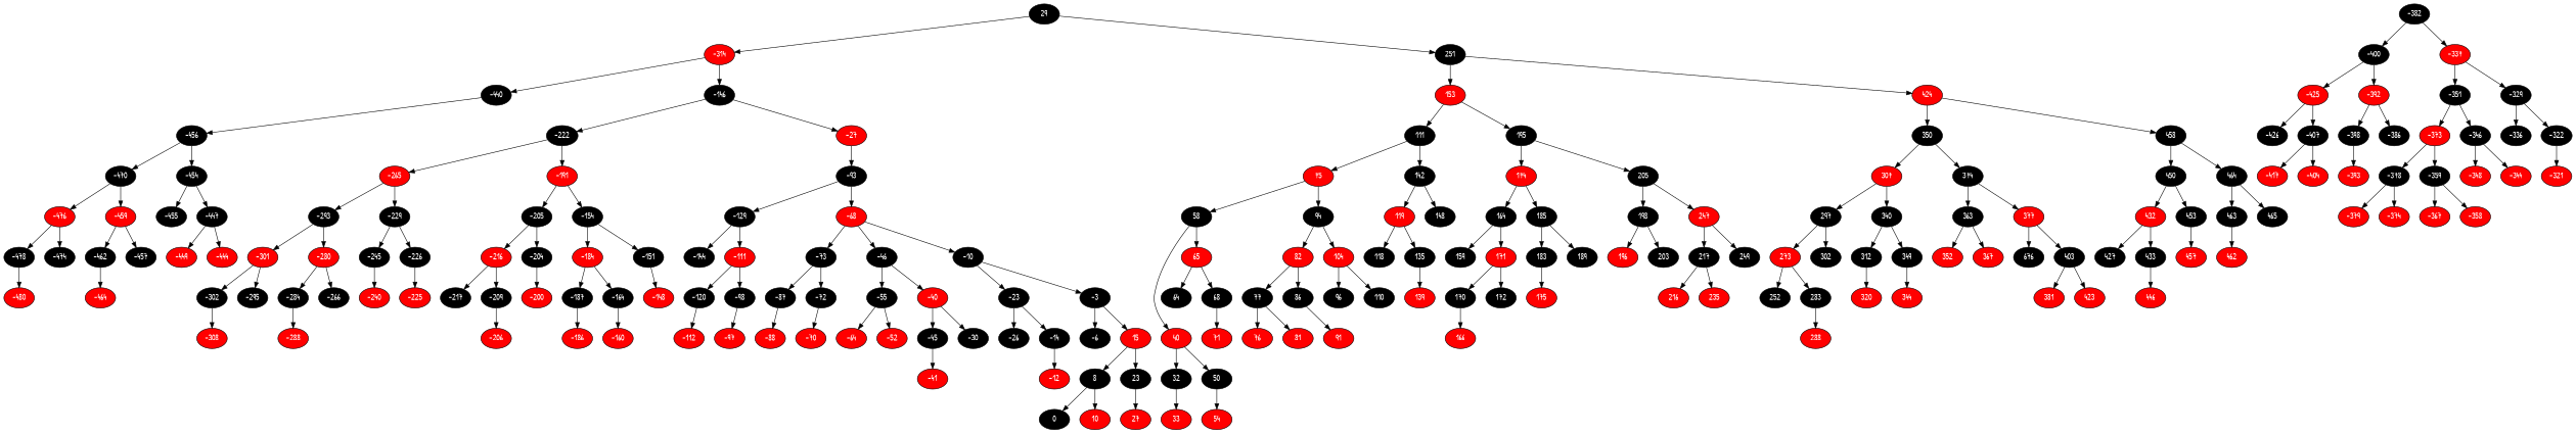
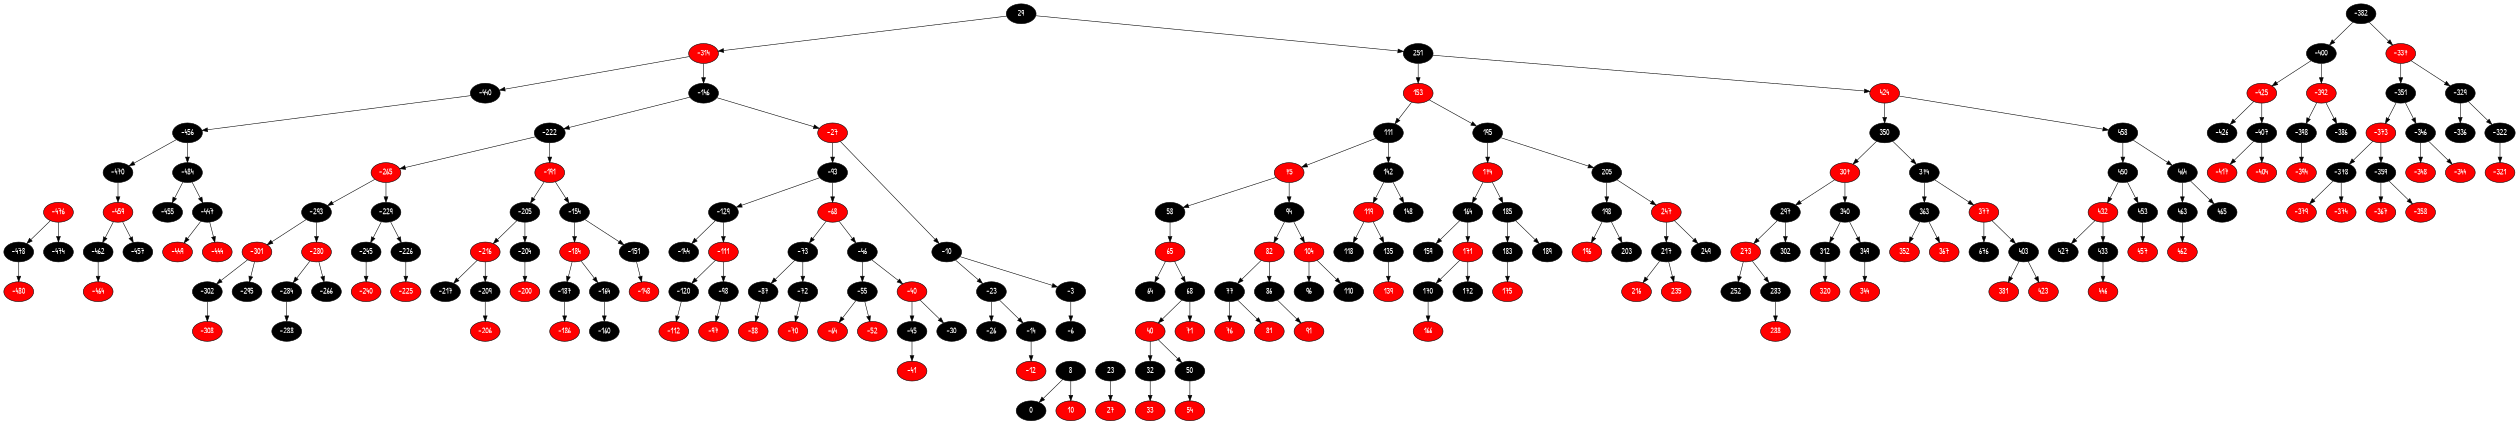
  digraph {
    fontname="Patrick Hand"
    node [fillcolor=BLACK fontcolor=white fontname="Patrick Hand" style=filled]
    edge [fontname="Patrick Hand"]
    n1 [fillcolor=RED label=-41]
    n2 [fillcolor=RED label=-379]
    n3 [fillcolor=RED label=-374]
    n4 [fillcolor=RED label=-367]
    n5 [fillcolor=RED label=-358]
    n6 [fillcolor=RED label=-308]
-   n7 [fillcolor=RED label=-288]
+   n7 [label=-288]
    n8 [fillcolor=RED label=-206]
    n9 [fillcolor=RED label=-186]
-   n10 [fillcolor=RED label=-160]
+   n10 [label=-160]
    n11 [fillcolor=RED label=-112]
    n12 [fillcolor=RED label=-97]
    n13 [fillcolor=RED label=-88]
    n14 [fillcolor=RED label=-70]
    n15 [fillcolor=RED label=-64]
    n16 [fillcolor=RED label=-52]
    n17 [label=-45]
    n18 [label=-30]
    n19 [label=0]
    n20 [fillcolor=RED label=10]
    n21 [fillcolor=RED label=27]
    n22 [fillcolor=RED label=33]
    n23 [fillcolor=RED label=54]
    n24 [fillcolor=RED label=71]
    n25 [fillcolor=RED label=76]
    n26 [fillcolor=RED label=81]
    n27 [fillcolor=RED label=91]
    n28 [fillcolor=RED label=166]
    n29 [fillcolor=RED label=288]
    n30 [fillcolor=RED label=-480]
    n31 [fillcolor=RED label=-464]
    n32 [fillcolor=RED label=-417]
    n33 [fillcolor=RED label=-404]
-   n34 [fillcolor=RED label=-393]
+   n34 [fillcolor=RED label=-394]
    n35 [label=-378]
    n36 [label=-359]
    n37 [fillcolor=RED label=-348]
    n38 [fillcolor=RED label=-344]
    n39 [fillcolor=RED label=-321]
    n40 [label=-302]
    n41 [label=-295]
    n42 [label=-284]
    n43 [label=-266]
    n44 [fillcolor=RED label=-240]
    n45 [fillcolor=RED label=-225]
    n46 [label=-217]
    n47 [label=-209]
    n48 [fillcolor=RED label=-200]
    n49 [label=-187]
    n50 [label=-164]
    n51 [fillcolor=RED label=-148]
    n52 [label=-120]
    n53 [label=-98]
    n54 [label=-87]
    n55 [label=-72]
    n56 [label=-55]
    n57 [fillcolor=RED label=-40]
    n58 [fillcolor=RED label=-12]
    n59 [label=8]
    n60 [label=23]
    n61 [label=32]
    n62 [label=50]
    n63 [label=64]
    n64 [label=68]
    n65 [label=77]
    n66 [label=86]
    n67 [label=96]
    n68 [label=110]
    n69 [fillcolor=RED label=139]
    n70 [label=170]
    n71 [label=172]
    n72 [fillcolor=RED label=175]
    n73 [fillcolor=RED label=216]
    n74 [fillcolor=RED label=235]
    n75 [label=252]
    n76 [label=283]
    n77 [fillcolor=RED label=320]
    n78 [fillcolor=RED label=344]
    n79 [fillcolor=RED label=381]
    n80 [fillcolor=RED label=423]
    n81 [fillcolor=RED label=446]
    n82 [label=-478]
    n83 [label=-474]
    n84 [label=-462]
    n85 [label=-457]
    n86 [fillcolor=RED label=-449]
    n87 [fillcolor=RED label=-444]
    n88 [label=-426]
    n89 [label=-407]
    n90 [label=-398]
    n91 [label=-386]
    n92 [fillcolor=RED label=-373]
    n93 [label=-346]
    n94 [label=-336]
    n95 [label=-322]
    n96 [fillcolor=RED label=-301]
    n97 [fillcolor=RED label=-280]
    n98 [label=-245]
    n99 [label=-226]
    n100 [fillcolor=RED label=-216]
    n101 [label=-204]
    n102 [fillcolor=RED label=-184]
    n103 [label=-151]
    n104 [label=-144]
    n105 [fillcolor=RED label=-111]
    n106 [label=-73]
    n107 [label=-46]
    n108 [label=-26]
    n109 [label=-14]
    n110 [label=-6]
-   n111 [fillcolor=RED label=15]
    n112 [fillcolor=RED label=40]
    n113 [fillcolor=RED label=65]
    n114 [fillcolor=RED label=82]
    n115 [fillcolor=RED label=104]
    n116 [label=118]
    n117 [label=135]
    n118 [label=159]
    n119 [fillcolor=RED label=171]
    n120 [label=183]
    n121 [label=189]
    n122 [fillcolor=RED label=196]
    n123 [label=203]
    n124 [label=217]
    n125 [label=249]
    n126 [fillcolor=RED label=273]
    n127 [label=302]
    n128 [label=312]
    n129 [label=349]
    n130 [fillcolor=RED label=352]
    n131 [fillcolor=RED label=367]
    n132 [label=676]
    n133 [label=403]
    n134 [label=427]
    n135 [label=433]
    n136 [fillcolor=RED label=457]
    n137 [fillcolor=RED label=462]
    n138 [fillcolor=RED label=-476]
    n139 [fillcolor=RED label=-459]
    n140 [label=-455]
    n141 [label=-447]
    n142 [fillcolor=RED label=-425]
    n143 [fillcolor=RED label=-392]
    n144 [label=-351]
    n145 [label=-329]
    n146 [label=-293]
    n147 [label=-229]
    n148 [label=-205]
    n149 [label=-154]
    n150 [label=-129]
    n151 [fillcolor=RED label=-68]
    n152 [label=-23]
    n153 [label=-3]
    n154 [label=58]
    n155 [label=94]
    n156 [fillcolor=RED label=119]
    n157 [label=148]
    n158 [label=164]
    n159 [label=185]
    n160 [label=198]
    n161 [fillcolor=RED label=247]
    n162 [label=297]
    n163 [label=340]
    n164 [label=363]
    n165 [fillcolor=RED label=377]
    n166 [fillcolor=RED label=432]
    n167 [label=453]
    n168 [label=463]
    n169 [label=465]
    n170 [label=-470]
-   n171 [label=-454]
+   n171 [label=-484]
    n172 [label=-400]
    n173 [fillcolor=RED label=-337]
    n174 [fillcolor=RED label=-265]
    n175 [fillcolor=RED label=-191]
    n176 [label=-93]
    n177 [label=-10]
    n178 [fillcolor=RED label=75]
    n179 [label=142]
    n180 [fillcolor=RED label=174]
    n181 [label=205]
    n182 [fillcolor=RED label=307]
    n183 [label=374]
    n184 [label=450]
    n185 [label=464]
    n186 [label=-456]
    n187 [label=-382]
    n188 [label=-222]
    n189 [fillcolor=RED label=-27]
    n190 [label=111]
    n191 [label=195]
    n192 [label=350]
    n193 [label=458]
    n194 [label=-440]
    n195 [label=-146]
    n196 [fillcolor=RED label=153]
    n197 [fillcolor=RED label=424]
    n198 [fillcolor=RED label=-314]
    n199 [label=251]
    n200 [label=29]
    n17 -> n1
    n35 -> n2
    n35 -> n3
    n36 -> n4
    n36 -> n5
    n40 -> n6
    n42 -> n7
    n47 -> n8
    n49 -> n9
    n50 -> n10
    n52 -> n11
    n53 -> n12
    n54 -> n13
    n55 -> n14
    n56 -> n15
    n56 -> n16
    n57 -> n17
    n57 -> n18
    n59 -> n19
    n59 -> n20
    n60 -> n21
    n61 -> n22
    n62 -> n23
    n64 -> n24
    n65 -> n25
    n65 -> n26
    n66 -> n27
    n70 -> n28
    n76 -> n29
    n82 -> n30
    n84 -> n31
    n89 -> n32
    n89 -> n33
    n90 -> n34
    n92 -> n35
    n92 -> n36
    n93 -> n37
    n93 -> n38
    n95 -> n39
    n96 -> n40
    n96 -> n41
    n97 -> n42
    n97 -> n43
    n98 -> n44
    n99 -> n45
    n100 -> n46
    n100 -> n47
    n101 -> n48
    n102 -> n49
    n102 -> n50
    n103 -> n51
    n105 -> n52
    n105 -> n53
    n106 -> n54
    n106 -> n55
    n107 -> n56
    n107 -> n57
    n109 -> n58
-   n111 -> n59
-   n111 -> n60
    n112 -> n61
    n112 -> n62
    n113 -> n63
    n113 -> n64
    n114 -> n65
    n114 -> n66
    n115 -> n67
    n115 -> n68
    n117 -> n69
    n119 -> n70
    n119 -> n71
    n120 -> n72
    n124 -> n73
    n124 -> n74
    n126 -> n75
    n126 -> n76
    n128 -> n77
    n129 -> n78
    n133 -> n79
    n133 -> n80
    n135 -> n81
    n138 -> n82
    n138 -> n83
    n139 -> n84
    n139 -> n85
    n141 -> n86
    n141 -> n87
    n142 -> n88
    n142 -> n89
    n143 -> n90
    n143 -> n91
    n144 -> n92
    n144 -> n93
    n145 -> n94
    n145 -> n95
    n146 -> n96
    n146 -> n97
    n147 -> n98
    n147 -> n99
    n148 -> n100
    n148 -> n101
    n149 -> n102
    n149 -> n103
    n150 -> n104
    n150 -> n105
    n151 -> n106
    n151 -> n107
    n152 -> n108
    n152 -> n109
    n153 -> n110
-   n153 -> n111
-   n154 -> n112
+   n64 -> n112
    n154 -> n113
    n155 -> n114
    n155 -> n115
    n156 -> n116
    n156 -> n117
    n158 -> n118
    n158 -> n119
    n159 -> n120
    n159 -> n121
    n160 -> n122
    n160 -> n123
    n161 -> n124
    n161 -> n125
    n162 -> n126
    n162 -> n127
    n163 -> n128
    n163 -> n129
    n164 -> n130
    n164 -> n131
    n165 -> n132
    n165 -> n133
    n166 -> n134
    n166 -> n135
    n167 -> n136
    n168 -> n137
-   n170 -> n138
    n170 -> n139
    n171 -> n140
    n171 -> n141
    n172 -> n142
    n172 -> n143
    n173 -> n144
    n173 -> n145
    n174 -> n146
    n174 -> n147
    n175 -> n148
    n175 -> n149
    n176 -> n150
    n176 -> n151
    n177 -> n152
    n177 -> n153
    n178 -> n154
    n178 -> n155
    n179 -> n156
    n179 -> n157
    n180 -> n158
    n180 -> n159
    n181 -> n160
    n181 -> n161
    n182 -> n162
    n182 -> n163
    n183 -> n164
    n183 -> n165
    n184 -> n166
    n184 -> n167
    n185 -> n168
    n185 -> n169
    n186 -> n170
    n186 -> n171
    n187 -> n172
    n187 -> n173
    n188 -> n174
    n188 -> n175
    n189 -> n176
-   n151 -> n177
+   n189 -> n177
    n190 -> n178
    n190 -> n179
    n191 -> n180
    n191 -> n181
    n192 -> n182
    n192 -> n183
    n193 -> n184
    n193 -> n185
    n194 -> n186
    n195 -> n188
    n195 -> n189
    n196 -> n190
    n196 -> n191
    n197 -> n192
    n197 -> n193
    n198 -> n194
    n198 -> n195
    n199 -> n196
    n199 -> n197
    n200 -> n198
    n200 -> n199
  }
